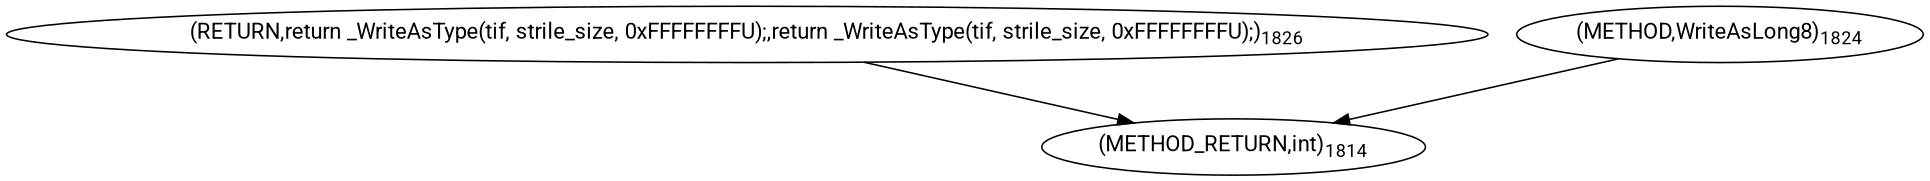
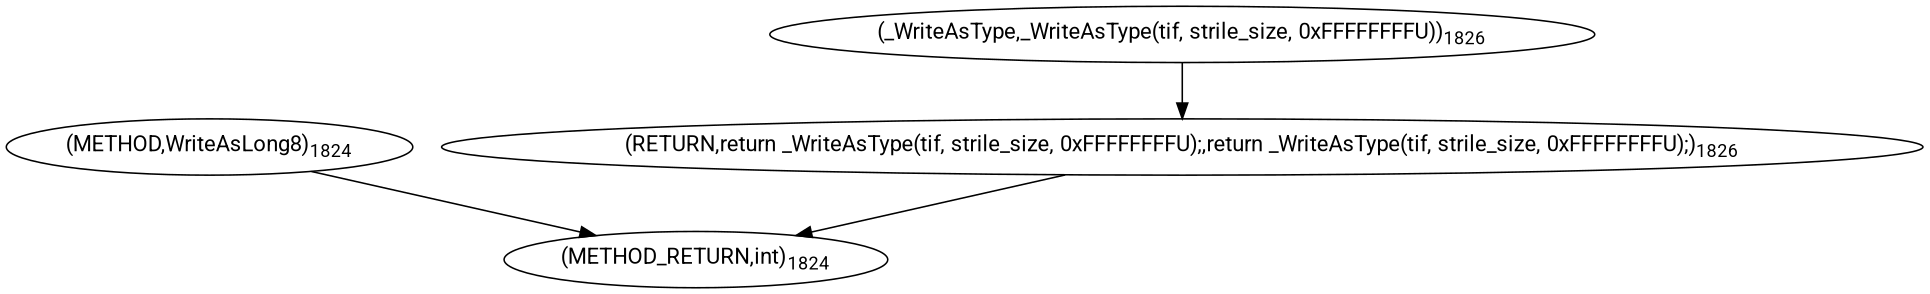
  digraph {
    fontname=Roboto
    node [fontname=Roboto]
    edge [fontname=Roboto]
    n1 [label=<(RETURN,return _WriteAsType(tif, strile_size, 0xFFFFFFFFU);,return _WriteAsType(tif, strile_size, 0xFFFFFFFFU);)<SUB>1826</SUB>>]
-   n2 [label=<(METHOD_RETURN,int)<SUB>1814</SUB>>]
+   n2 [label=<(METHOD_RETURN,int)<SUB>1824</SUB>>]
+   n3 [label=<(_WriteAsType,_WriteAsType(tif, strile_size, 0xFFFFFFFFU))<SUB>1826</SUB>>]
    n4 [label=<(METHOD,WriteAsLong8)<SUB>1824</SUB>>]
    n1 -> n2
+   n3 -> n1
    n4 -> n2
  }
